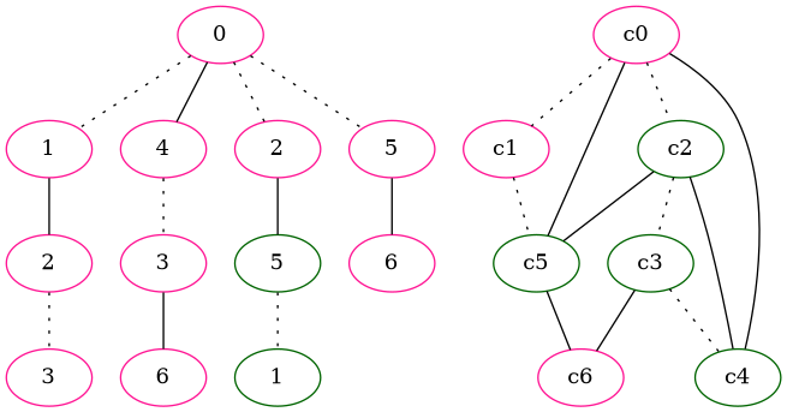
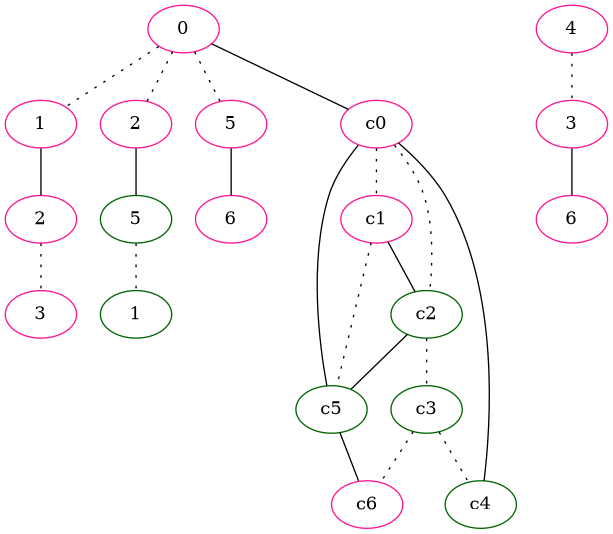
  graph {
    node [color=deeppink]
    edge [style=dotted]
    n1 [label=0]
    n2 [label=1]
    n3 [label=4]
    n4 [label=2]
    n5 [label=5]
    n6 [label=2]
    n7 [label=3]
    n8 [color=darkgreen label=5]
    n9 [label=6]
    n10 [label=3]
    n11 [label=6]
    n12 [color=darkgreen label=1]
    c0
    c1
    c2 [color=darkgreen]
    c4 [color=darkgreen]
    c5 [color=darkgreen]
    c3 [color=darkgreen]
    c6
    n1 -- n2
-   n1 -- n3 [style=""]
+   n1 -- c0 [style=""]
    n1 -- n4
    n1 -- n5
    n2 -- n6 [style=""]
    n3 -- n7
    n4 -- n8 [style=""]
    n5 -- n9 [style=""]
    n6 -- n10
    n7 -- n11 [style=""]
    n8 -- n12
    c0 -- c1
    c0 -- c2
    c0 -- c4 [style=""]
    c0 -- c5 [style=solid]
-   c4 -- c2 [style=""]
+   c1 -- c2 [style=""]
    c1 -- c5
    c2 -- c5 [style=""]
    c2 -- c3
    c5 -- c6 [style=""]
    c3 -- c4
-   c3 -- c6 [style=""]
+   c3 -- c6
  }
